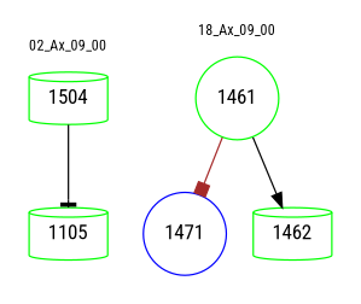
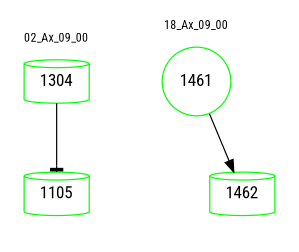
  digraph {
    fontname="Roboto Condensed"
    node [color=green fontname="Roboto Condensed" shape=cylinder]
    edge [color=black fontname="Roboto Condensed"]
-   n1 [label=1504]
+   n1 [label=1304]
    n2 [label=1105]
    n3 [label=1461 shape=circle]
-   n4 [color=blue label=1471 shape=circle]
    n5 [label=1462]
    subgraph cluster_1 {
      color=white
      fontsize=10
      label="02_Ax_09_00"
      n1
      n2
    }
    subgraph cluster_2 {
      color=white
      fontsize=10
      label="18_Ax_09_00"
      n3
-     n4
      n5
    }
    n1 -> n2 [arrowhead=tee]
-   n3 -> n4 [arrowhead=box color=brown]
    n3 -> n5 [arrowhead=normal]
  }
